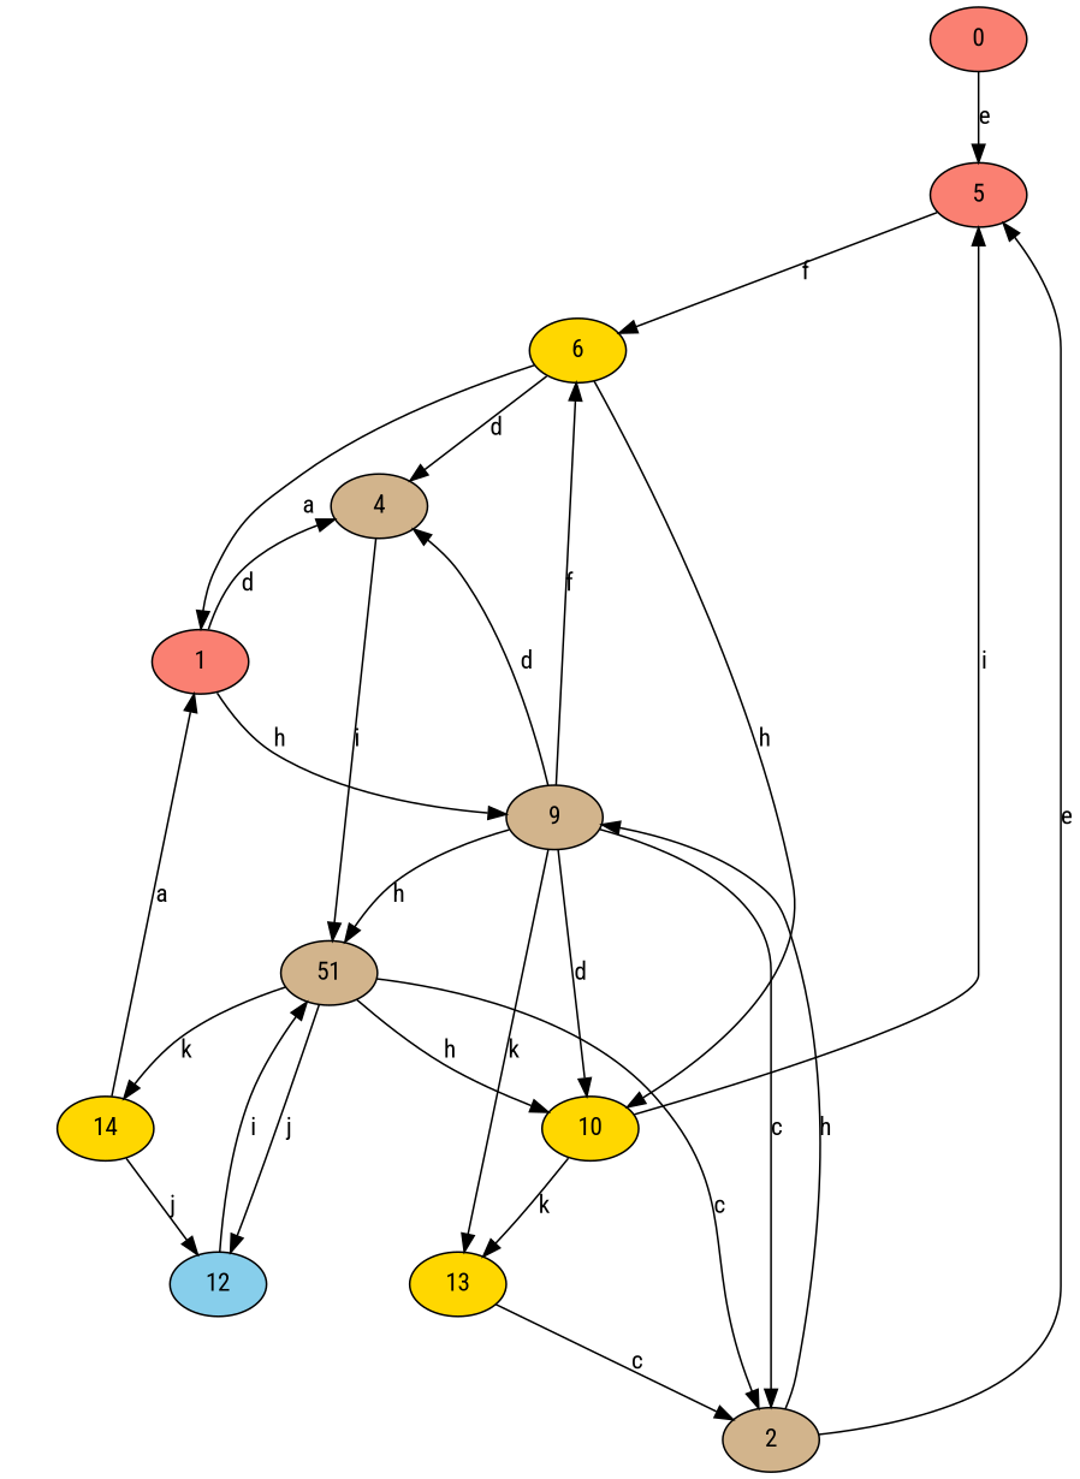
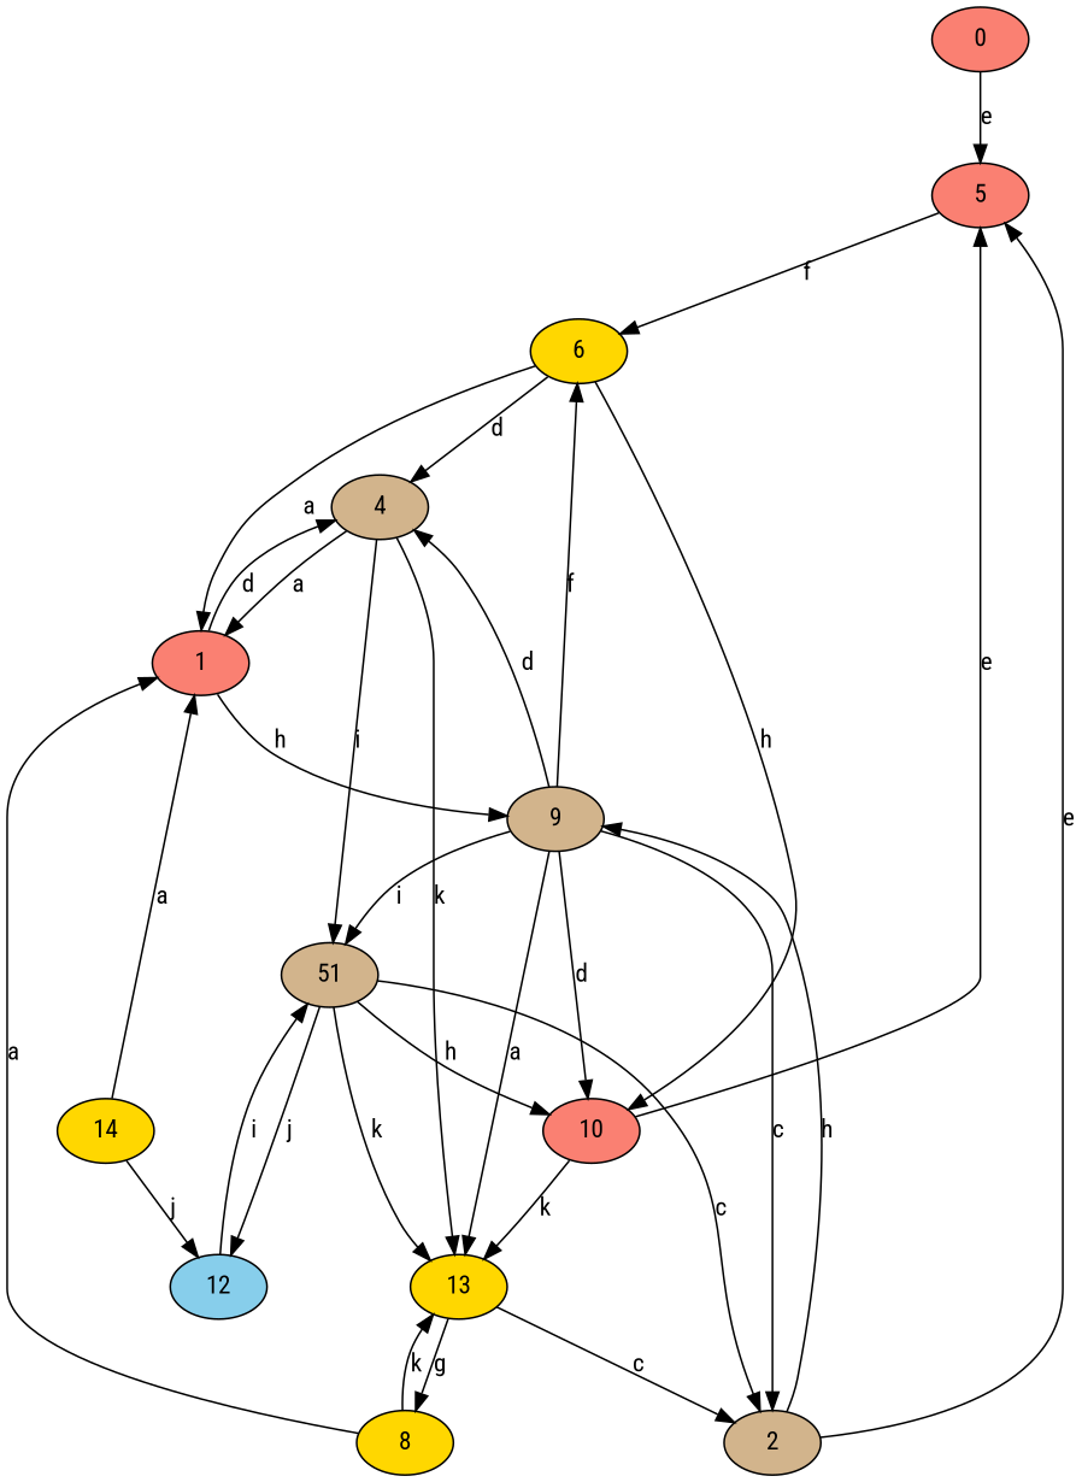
  strict digraph {
    fontname="Roboto Condensed"
    node [fillcolor=salmon fontname="Roboto Condensed" style=filled]
    edge [fontname="Roboto Condensed"]
    0
    5
    6 [fillcolor=gold]
    4 [fillcolor=tan]
    1
    9 [fillcolor=tan]
    n7 [fillcolor=tan label=51]
    13 [fillcolor=gold]
    2 [fillcolor=tan]
-   10 [fillcolor=gold]
+   10
    12 [fillcolor=skyblue]
    14 [fillcolor=gold]
+   8 [fillcolor=gold]
    0 -> 5 [label=e]
    5 -> 6 [label=f]
    6 -> 4 [label=d]
    6 -> 1 [label=a]
    6 -> 10 [label=h]
+   4 -> 1 [label=a]
    4 -> n7 [label=i]
+   4 -> 13 [label=k]
    1 -> 4 [label=d]
    1 -> 9 [label=h]
    9 -> 6 [label=f]
    9 -> 4 [label=d]
-   9 -> n7 [label=h]
-   9 -> 13 [label=k]
+   9 -> n7 [label=i]
+   9 -> 13 [label=a]
    9 -> 2 [label=c]
    9 -> 10 [label=d]
    n7 -> 2 [label=c]
    n7 -> 10 [label=h]
    n7 -> 12 [label=j]
-   n7 -> 14 [label=k]
+   n7 -> 13 [label=k]
    13 -> 2 [label=c]
+   13 -> 8 [label=g]
    2 -> 5 [label=e]
    2 -> 9 [label=h]
-   10 -> 5 [label=i]
+   10 -> 5 [label=e]
    10 -> 13 [label=k]
    12 -> n7 [label=i]
    14 -> 1 [label=a]
    14 -> 12 [label=j]
+   8 -> 1 [label=a]
+   8 -> 13 [label=k]
  }
